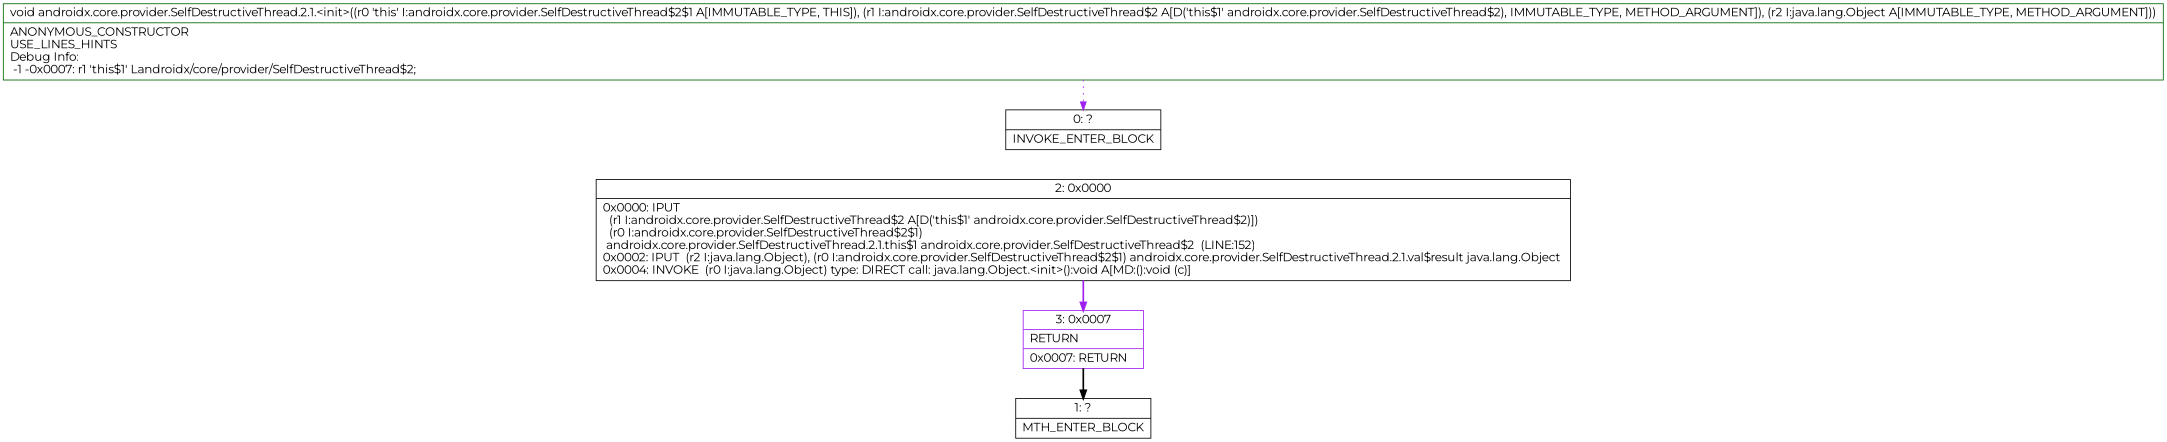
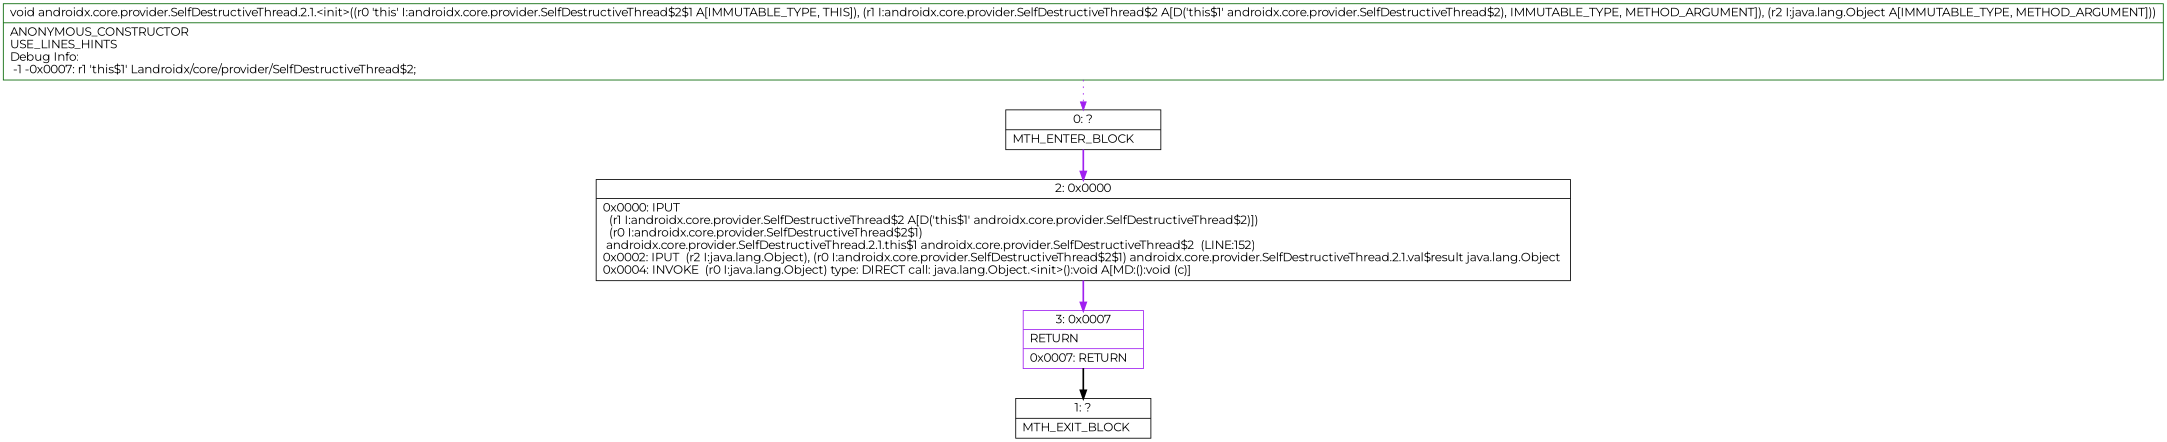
  digraph {
    fontname=Montserrat
    node [color=black fontname=Montserrat shape=record]
    edge [color=purple fontname=Montserrat style=bold]
-   n1 [label="{0\:\ ?|INVOKE_ENTER_BLOCK\l}"]
+   n1 [label="{0\:\ ?|MTH_ENTER_BLOCK\l}"]
    n2 [label="{2\:\ 0x0000|0x0000: IPUT  \l  (r1 I:androidx.core.provider.SelfDestructiveThread$2 A[D('this$1' androidx.core.provider.SelfDestructiveThread$2)])\l  (r0 I:androidx.core.provider.SelfDestructiveThread$2$1)\l androidx.core.provider.SelfDestructiveThread.2.1.this$1 androidx.core.provider.SelfDestructiveThread$2  (LINE:152)\l0x0002: IPUT  (r2 I:java.lang.Object), (r0 I:androidx.core.provider.SelfDestructiveThread$2$1) androidx.core.provider.SelfDestructiveThread.2.1.val$result java.lang.Object \l0x0004: INVOKE  (r0 I:java.lang.Object) type: DIRECT call: java.lang.Object.\<init\>():void A[MD:():void (c)]\l}"]
    n3 [color=purple label="{3\:\ 0x0007|RETURN\l|0x0007: RETURN   \l}"]
-   n4 [label="{1\:\ ?|MTH_ENTER_BLOCK\l}"]
+   n4 [label="{1\:\ ?|MTH_EXIT_BLOCK\l}"]
    n5 [color=darkgreen label="{void androidx.core.provider.SelfDestructiveThread.2.1.\<init\>((r0 'this' I:androidx.core.provider.SelfDestructiveThread$2$1 A[IMMUTABLE_TYPE, THIS]), (r1 I:androidx.core.provider.SelfDestructiveThread$2 A[D('this$1' androidx.core.provider.SelfDestructiveThread$2), IMMUTABLE_TYPE, METHOD_ARGUMENT]), (r2 I:java.lang.Object A[IMMUTABLE_TYPE, METHOD_ARGUMENT]))  | ANONYMOUS_CONSTRUCTOR\lUSE_LINES_HINTS\lDebug Info:\l  \-1 \-0x0007: r1 'this$1' Landroidx\/core\/provider\/SelfDestructiveThread$2;\l}"]
+   n1 -> n2
    n2 -> n3
    n3 -> n4 [color=black]
    n5 -> n1 [style=dotted]
  }
